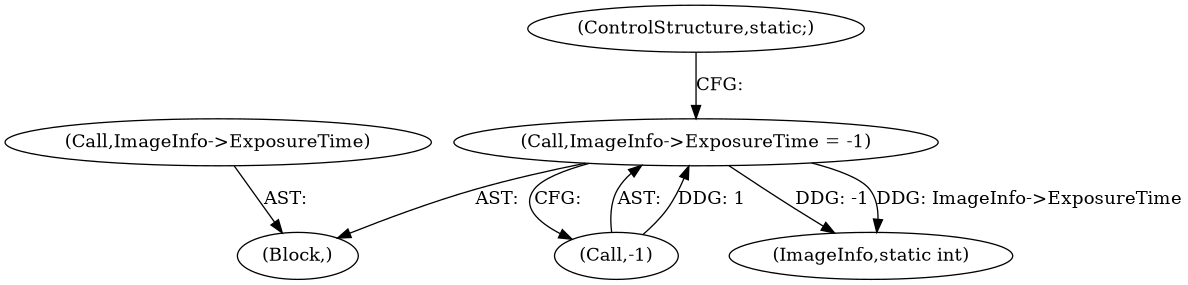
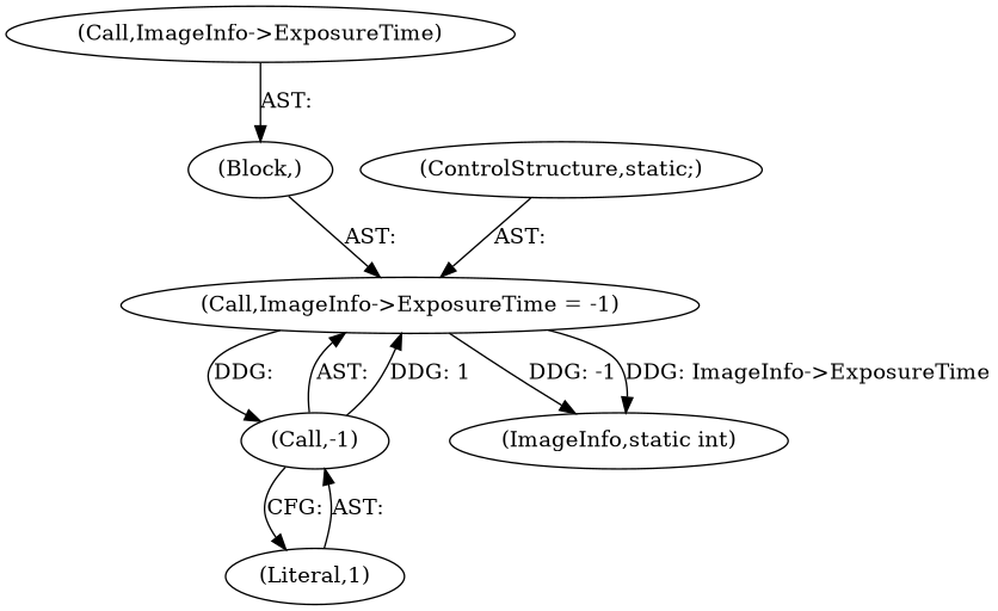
  digraph {
    n1 [label="(Call,ImageInfo->ExposureTime = -1)"]
    n2 [label="(Call,-1)"]
    n3 [label="(Block,)"]
    n4 [label="(ImageInfo,static int)"]
+   n5 [label="(Literal,1)"]
    n6 [label="(ControlStructure,static;)"]
    n7 [label="(Call,ImageInfo->ExposureTime)"]
-   n1 -> n2 [label="CFG: "]
-   n1 -> n3 [label="AST: "]
+   n1 -> n2 [label="DDG: "]
+   n3 -> n1 [label="AST: "]
    n1 -> n4 [label="DDG: -1"]
    n1 -> n4 [label="DDG: ImageInfo->ExposureTime"]
    n2 -> n1 [label="AST: "]
    n2 -> n1 [label="DDG: 1"]
-   n6 -> n1 [label="CFG: "]
+   n2 -> n5 [label="CFG: "]
+   n5 -> n2 [label="AST: "]
+   n6 -> n1 [label="AST: "]
    n7 -> n3 [label="AST: "]
  }
